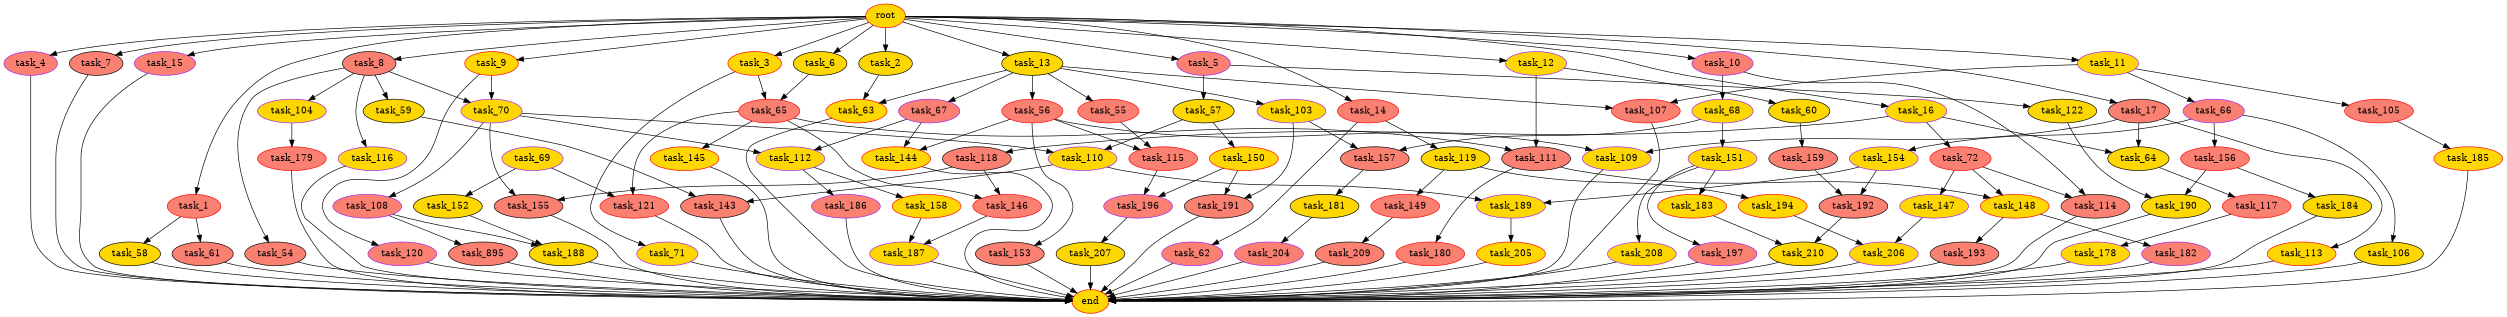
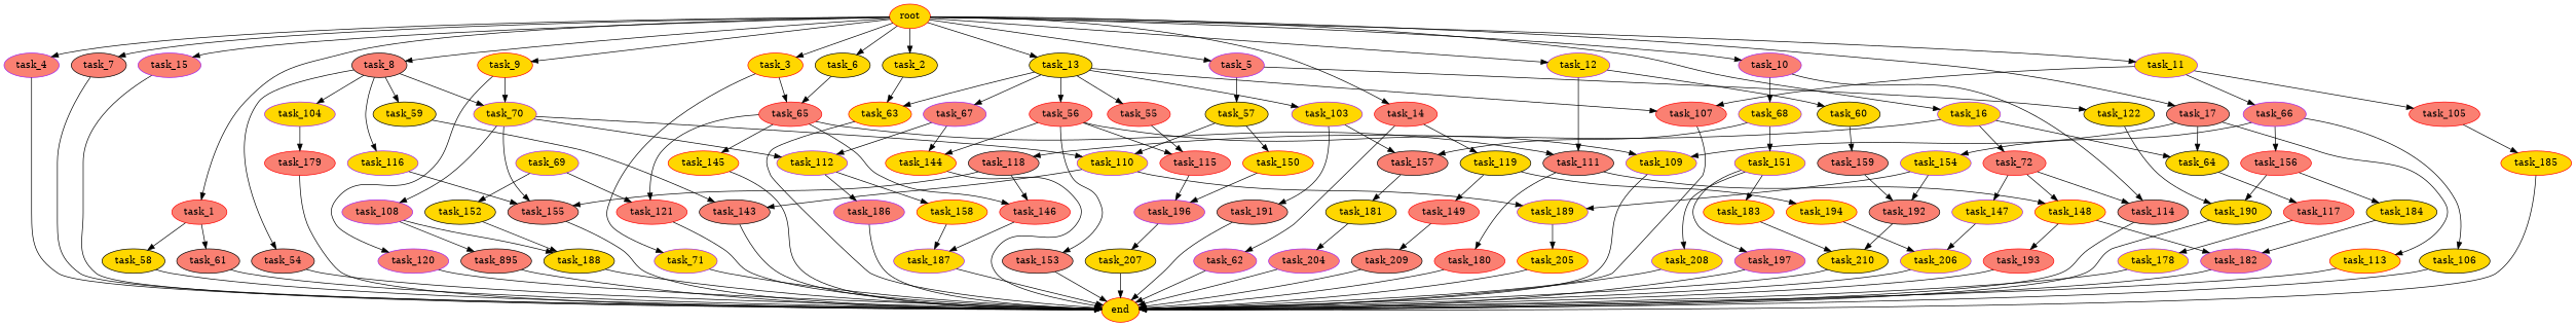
  digraph {
    node [color=black fillcolor=gold style=filled]
    root [color=red]
    task_1 [color=red fillcolor=salmon]
    task_2
    task_3 [color=red]
    task_4 [color=purple fillcolor=salmon]
    task_5 [color=purple fillcolor=salmon]
    task_6
    task_7 [fillcolor=salmon]
    task_8 [fillcolor=salmon]
    task_9 [color=red]
    task_10 [color=purple fillcolor=salmon]
    task_11 [color=purple]
    task_12 [color=purple]
    task_13
    task_14 [color=red fillcolor=salmon]
    task_15 [color=purple fillcolor=salmon]
    task_16 [color=purple]
    task_17 [fillcolor=salmon]
    task_58
    task_61 [fillcolor=salmon]
    task_63 [color=red]
    task_65 [color=red fillcolor=salmon]
    task_71 [color=purple]
    end [color=red]
    task_57
    task_122
    task_54 [fillcolor=salmon]
    task_59
    task_70 [color=purple]
    task_104 [color=purple]
    task_116 [color=purple]
    task_120 [color=purple fillcolor=salmon]
    task_68 [color=purple]
    task_114 [fillcolor=salmon]
    task_66 [color=purple fillcolor=salmon]
    task_105 [color=red fillcolor=salmon]
    task_107 [color=red fillcolor=salmon]
    task_60
    task_111 [fillcolor=salmon]
    task_55 [color=red fillcolor=salmon]
    task_56 [color=red fillcolor=salmon]
    task_67 [color=purple fillcolor=salmon]
    task_103 [color=purple]
    task_62 [color=purple fillcolor=salmon]
    task_119
    task_64
    task_72 [color=red fillcolor=salmon]
    task_118 [fillcolor=salmon]
    task_109 [color=purple]
    task_113 [color=red]
    task_121 [color=red fillcolor=salmon]
    task_145 [color=red]
    task_146 [color=red fillcolor=salmon]
    task_110 [color=purple]
    task_150 [color=red]
    task_190
    task_69 [color=purple]
    task_152
    task_143 [fillcolor=salmon]
    task_112 [color=purple]
    task_108 [color=purple fillcolor=salmon]
    task_155 [fillcolor=salmon]
    task_179 [color=red fillcolor=salmon]
    task_151 [color=purple]
    task_157 [fillcolor=salmon]
    task_106
    task_154 [color=purple]
    task_156 [color=red fillcolor=salmon]
    task_185 [color=red]
    task_159 [fillcolor=salmon]
    task_148 [color=red]
    task_180 [color=red fillcolor=salmon]
    task_115 [color=red fillcolor=salmon]
    task_144 [color=red]
    task_153 [fillcolor=salmon]
    task_191 [fillcolor=salmon]
    task_149 [color=red fillcolor=salmon]
    task_194 [color=red]
    task_117 [color=red fillcolor=salmon]
    task_147 [color=purple]
    task_196 [color=purple fillcolor=salmon]
    task_189 [color=purple]
    task_192 [fillcolor=salmon]
    task_178 [color=purple]
    task_187 [color=purple]
    task_184
    task_158 [color=red]
    task_186 [color=purple fillcolor=salmon]
    task_183 [color=red]
    task_197 [color=purple fillcolor=salmon]
    task_208 [color=purple]
    task_181
    task_188
    n94 [fillcolor=salmon label=task_895]
    task_206 [color=purple]
    task_182 [color=purple fillcolor=salmon]
-   task_193 [fillcolor=salmon]
+   task_193 [color=red fillcolor=salmon]
    task_205 [color=red]
    task_207
    task_209 [fillcolor=salmon]
    task_210
    task_204 [color=purple fillcolor=salmon]
    root -> task_1
    root -> task_2
    root -> task_3
    root -> task_4
    root -> task_5
    root -> task_6
    root -> task_7
    root -> task_8
    root -> task_9
    root -> task_10
    root -> task_11
    root -> task_12
    root -> task_13
    root -> task_14
    root -> task_15
    root -> task_16
    root -> task_17
    task_1 -> task_58
    task_1 -> task_61
    task_2 -> task_63
    task_3 -> task_65
    task_3 -> task_71
    task_4 -> end
    task_5 -> task_57
    task_5 -> task_122
    task_6 -> task_65
    task_7 -> end
    task_8 -> task_54
    task_8 -> task_59
    task_8 -> task_70
    task_8 -> task_104
    task_8 -> task_116
    task_9 -> task_70
    task_9 -> task_120
    task_10 -> task_68
    task_10 -> task_114
    task_11 -> task_66
    task_11 -> task_105
    task_11 -> task_107
    task_12 -> task_60
    task_12 -> task_111
    task_13 -> task_63
    task_13 -> task_107
    task_13 -> task_55
    task_13 -> task_56
    task_13 -> task_67
    task_13 -> task_103
    task_14 -> task_62
    task_14 -> task_119
    task_15 -> end
    task_16 -> task_64
    task_16 -> task_72
    task_16 -> task_118
    task_17 -> task_64
    task_17 -> task_109
    task_17 -> task_113
    task_58 -> end
    task_61 -> end
    task_63 -> end
    task_65 -> task_111
    task_65 -> task_121
    task_65 -> task_145
    task_65 -> task_146
    task_71 -> end
    task_57 -> task_110
    task_57 -> task_150
    task_122 -> task_190
    task_54 -> end
    task_59 -> task_143
    task_70 -> task_110
    task_70 -> task_112
    task_70 -> task_108
    task_70 -> task_155
    task_104 -> task_179
-   task_116 -> end
+   task_116 -> task_155
    task_120 -> end
    task_68 -> task_151
    task_68 -> task_157
    task_114 -> end
    task_66 -> task_106
    task_66 -> task_154
    task_66 -> task_156
    task_105 -> task_185
    task_107 -> end
    task_60 -> task_159
    task_111 -> task_148
    task_111 -> task_180
    task_55 -> task_115
    task_56 -> task_109
    task_56 -> task_115
    task_56 -> task_144
    task_56 -> task_153
    task_67 -> task_112
    task_67 -> task_144
    task_103 -> task_157
    task_103 -> task_191
    task_62 -> end
    task_119 -> task_149
    task_119 -> task_194
    task_64 -> task_117
    task_72 -> task_114
    task_72 -> task_148
    task_72 -> task_147
    task_118 -> task_146
    task_118 -> task_155
    task_109 -> end
    task_113 -> end
    task_121 -> end
    task_145 -> end
    task_146 -> task_187
    task_110 -> task_143
    task_110 -> task_189
-   task_150 -> task_191
    task_150 -> task_196
    task_190 -> end
    task_69 -> task_121
    task_69 -> task_152
    task_152 -> task_188
    task_143 -> end
    task_112 -> task_158
    task_112 -> task_186
    task_108 -> task_188
    task_108 -> n94
    task_155 -> end
    task_179 -> end
    task_151 -> task_183
    task_151 -> task_197
    task_151 -> task_208
    task_157 -> task_181
    task_106 -> end
    task_154 -> task_189
    task_154 -> task_192
    task_156 -> task_190
    task_156 -> task_184
    task_185 -> end
    task_159 -> task_192
    task_148 -> task_182
    task_148 -> task_193
    task_180 -> end
    task_115 -> task_196
    task_144 -> end
    task_153 -> end
    task_191 -> end
    task_149 -> task_209
    task_194 -> task_206
    task_117 -> task_178
    task_147 -> task_206
    task_196 -> task_207
    task_189 -> task_205
    task_192 -> task_210
    task_178 -> end
    task_187 -> end
-   task_184 -> end
+   task_184 -> task_182
    task_158 -> task_187
    task_186 -> end
    task_183 -> task_210
    task_197 -> end
    task_208 -> end
    task_181 -> task_204
    task_188 -> end
    n94 -> end
    task_206 -> end
    task_182 -> end
    task_193 -> end
    task_205 -> end
    task_207 -> end
    task_209 -> end
    task_210 -> end
    task_204 -> end
  }
